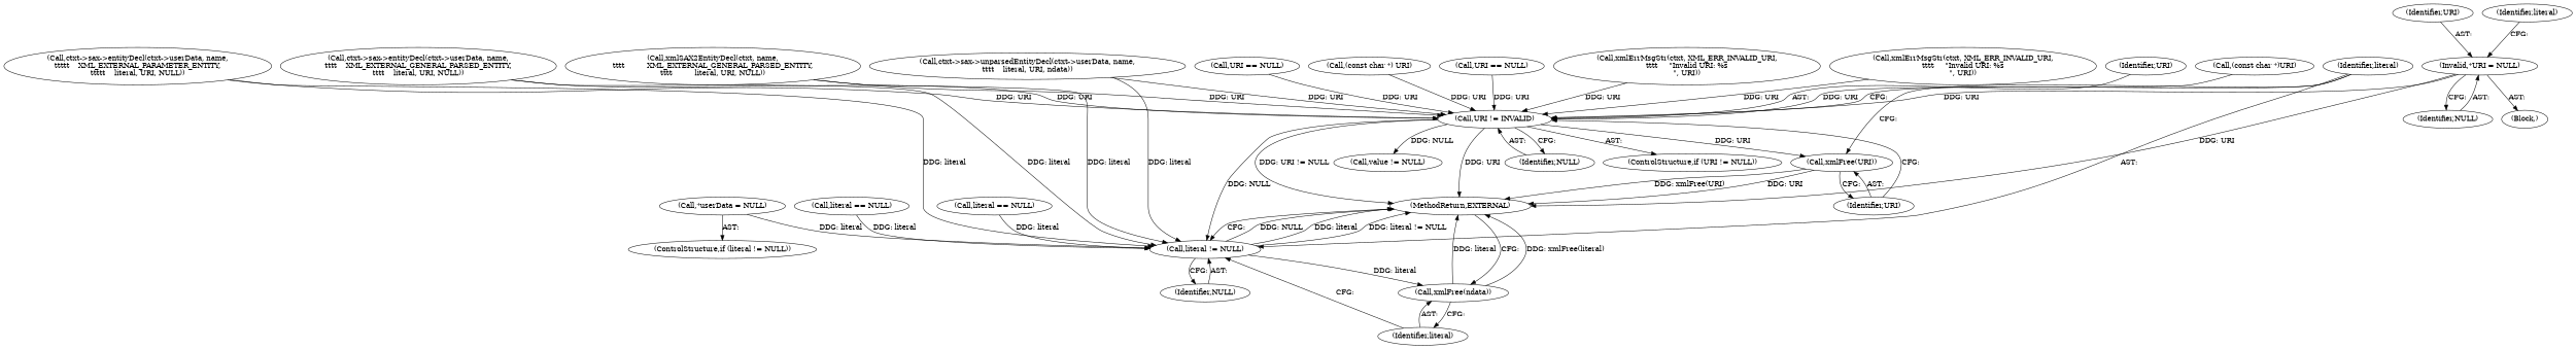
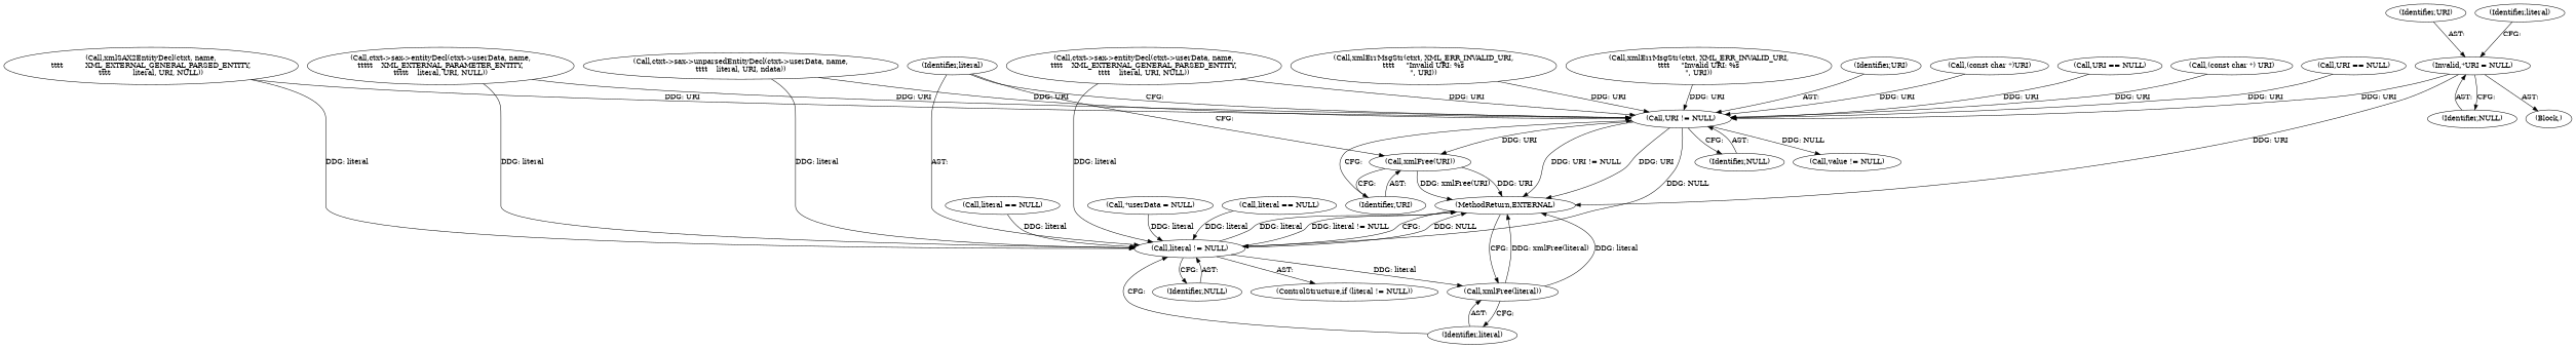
  digraph {
    n1 [label="(Invalid,*URI = NULL)"]
-   n2 [label="(Call,URI != INVALID)"]
+   n2 [label="(Call,URI != NULL)"]
    n3 [label="(Block,)"]
    n4 [label="(Identifier,NULL)"]
    n5 [label="(MethodReturn,EXTERNAL)"]
    n6 [label="(Call,xmlFree(URI))"]
    n7 [label="(Call,literal != NULL)"]
    n8 [label="(Identifier,NULL)"]
-   n9 [label="(ControlStructure,if (URI != NULL))"]
    n10 [label="(Call,value != NULL)"]
-   n11 [label="(Call,xmlFree(ndata))"]
+   n11 [label="(Call,xmlFree(literal))"]
    n12 [label="(Identifier,URI)"]
    n13 [label="(Identifier,NULL)"]
    n14 [label="(ControlStructure,if (literal != NULL))"]
    n15 [label="(Identifier,literal)"]
    n16 [label="(Call,xmlSAX2EntityDecl(ctxt, name,\n\t\t\t\t          XML_EXTERNAL_GENERAL_PARSED_ENTITY,\n\t\t\t\t          literal, URI, NULL))"]
    n17 [label="(Call,literal == NULL)"]
    n18 [label="(Call,ctxt->sax->entityDecl(ctxt->userData, name,\n\t\t\t\t\t    XML_EXTERNAL_PARAMETER_ENTITY,\n\t\t\t\t\t    literal, URI, NULL))"]
    n19 [label="(Call,xmlErrMsgStr(ctxt, XML_ERR_INVALID_URI,\n\t\t\t\t     \"Invalid URI: %s\n\", URI))"]
    n20 [label="(Call,xmlErrMsgStr(ctxt, XML_ERR_INVALID_URI,\n\t\t\t\t     \"Invalid URI: %s\n\", URI))"]
    n21 [label="(Call,*userData = NULL)"]
    n22 [label="(Call,literal == NULL)"]
    n23 [label="(Call,ctxt->sax->unparsedEntityDecl(ctxt->userData, name,\n\t\t\t\t    literal, URI, ndata))"]
    n24 [label="(Identifier,URI)"]
    n25 [label="(Identifier,literal)"]
    n26 [label="(Call,(const char *)URI)"]
    n27 [label="(Call,URI == NULL)"]
    n28 [label="(Call,(const char *) URI)"]
    n29 [label="(Call,URI == NULL)"]
    n30 [label="(Call,ctxt->sax->entityDecl(ctxt->userData, name,\n\t\t\t\t    XML_EXTERNAL_GENERAL_PARSED_ENTITY,\n\t\t\t\t    literal, URI, NULL))"]
    n31 [label="(Identifier,URI)"]
    n32 [label="(Identifier,literal)"]
    n1 -> n2 [label="DDG: URI"]
    n1 -> n3 [label="AST: "]
    n1 -> n4 [label="CFG: "]
    n1 -> n5 [label="DDG: URI"]
    n2 -> n5 [label="DDG: URI != NULL"]
    n2 -> n5 [label="DDG: URI"]
    n2 -> n6 [label="DDG: URI"]
    n2 -> n7 [label="DDG: NULL"]
    n2 -> n8 [label="CFG: "]
-   n2 -> n9 [label="AST: "]
    n2 -> n10 [label="DDG: NULL"]
    n4 -> n1 [label="AST: "]
    n5 -> n7 [label="CFG: "]
    n5 -> n11 [label="CFG: "]
    n6 -> n5 [label="DDG: xmlFree(URI)"]
    n6 -> n5 [label="DDG: URI"]
    n6 -> n12 [label="CFG: "]
    n7 -> n5 [label="DDG: NULL"]
    n7 -> n5 [label="DDG: literal"]
    n7 -> n5 [label="DDG: literal != NULL"]
    n7 -> n11 [label="DDG: literal"]
    n7 -> n13 [label="CFG: "]
-   n21 -> n14 [label="AST: "]
+   n7 -> n14 [label="AST: "]
    n8 -> n2 [label="AST: "]
    n11 -> n5 [label="DDG: xmlFree(literal)"]
    n11 -> n5 [label="DDG: literal"]
    n11 -> n15 [label="CFG: "]
    n12 -> n2 [label="CFG: "]
    n12 -> n6 [label="AST: "]
    n13 -> n7 [label="AST: "]
    n15 -> n7 [label="CFG: "]
    n15 -> n11 [label="AST: "]
    n16 -> n2 [label="DDG: URI"]
    n16 -> n7 [label="DDG: literal"]
    n17 -> n7 [label="DDG: literal"]
    n18 -> n2 [label="DDG: URI"]
    n18 -> n7 [label="DDG: literal"]
    n19 -> n2 [label="DDG: URI"]
    n20 -> n2 [label="DDG: URI"]
    n21 -> n7 [label="DDG: literal"]
    n22 -> n7 [label="DDG: literal"]
    n23 -> n2 [label="DDG: URI"]
    n23 -> n7 [label="DDG: literal"]
    n24 -> n2 [label="AST: "]
    n25 -> n2 [label="CFG: "]
    n25 -> n6 [label="CFG: "]
    n25 -> n7 [label="AST: "]
    n26 -> n2 [label="DDG: URI"]
    n27 -> n2 [label="DDG: URI"]
    n28 -> n2 [label="DDG: URI"]
    n29 -> n2 [label="DDG: URI"]
    n30 -> n2 [label="DDG: URI"]
    n30 -> n7 [label="DDG: literal"]
    n31 -> n1 [label="AST: "]
    n32 -> n1 [label="CFG: "]
  }
